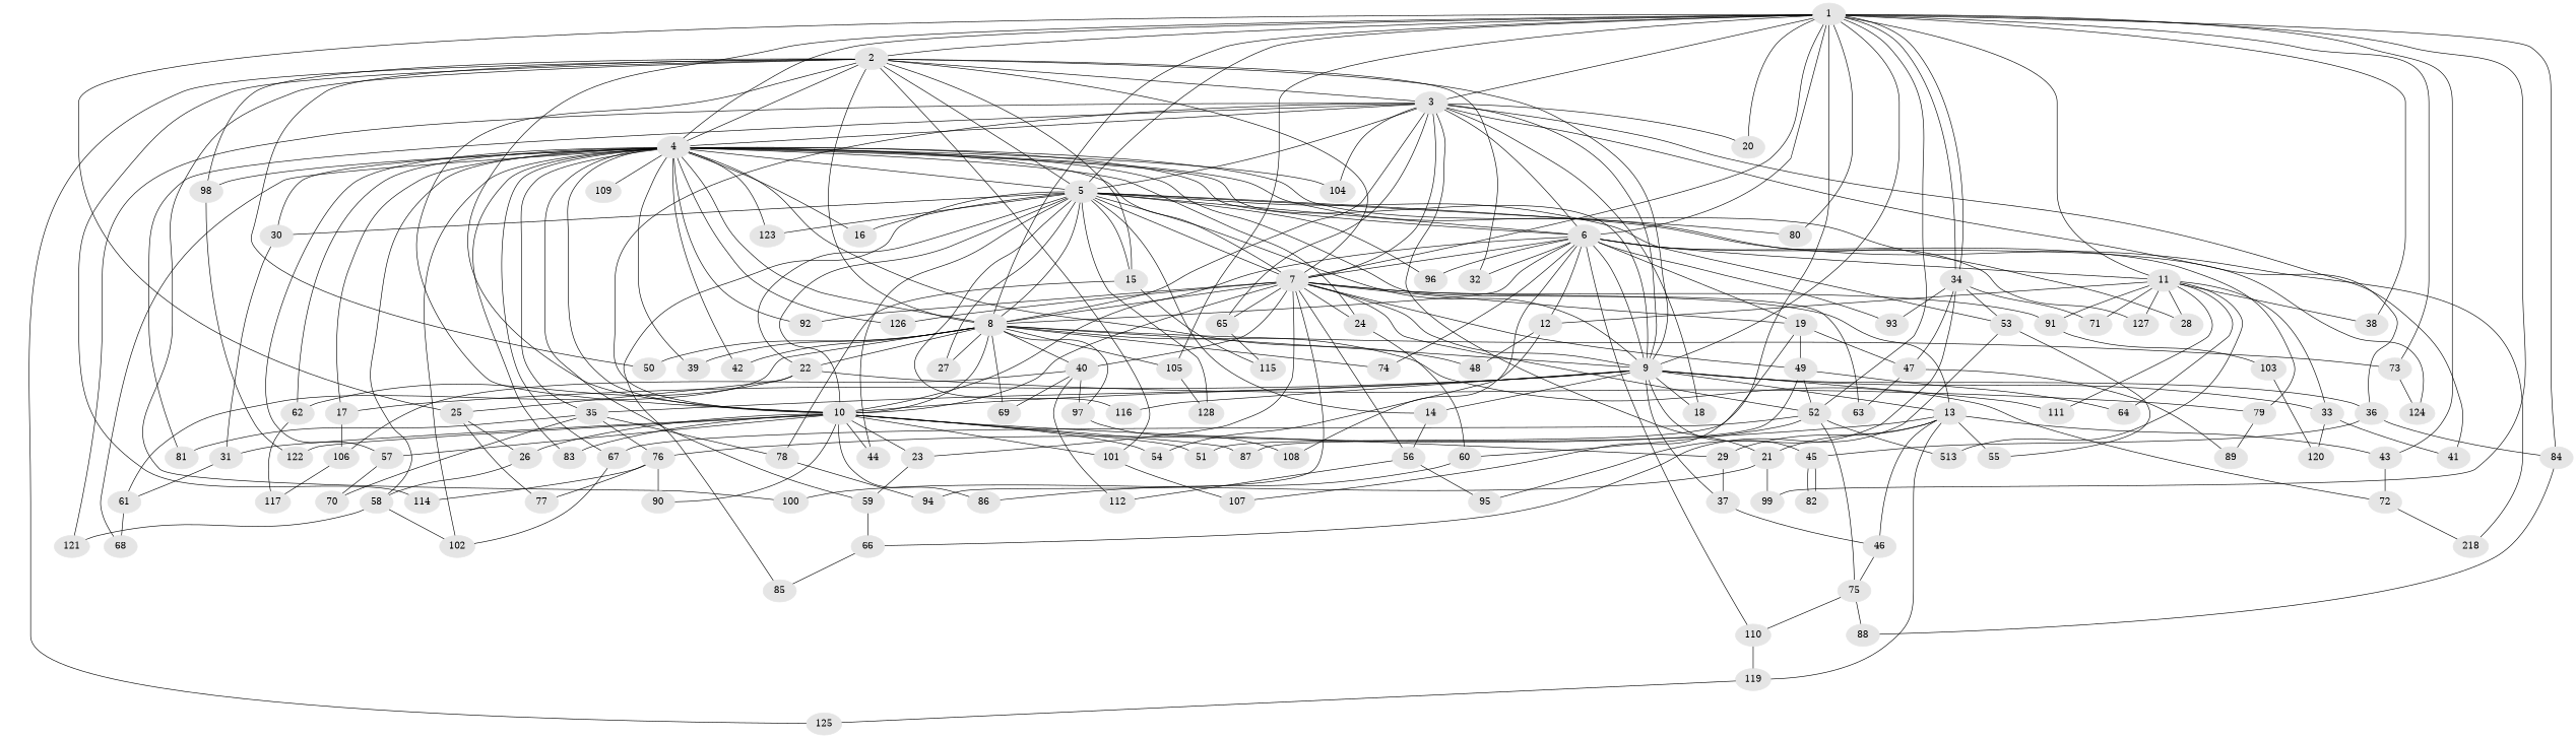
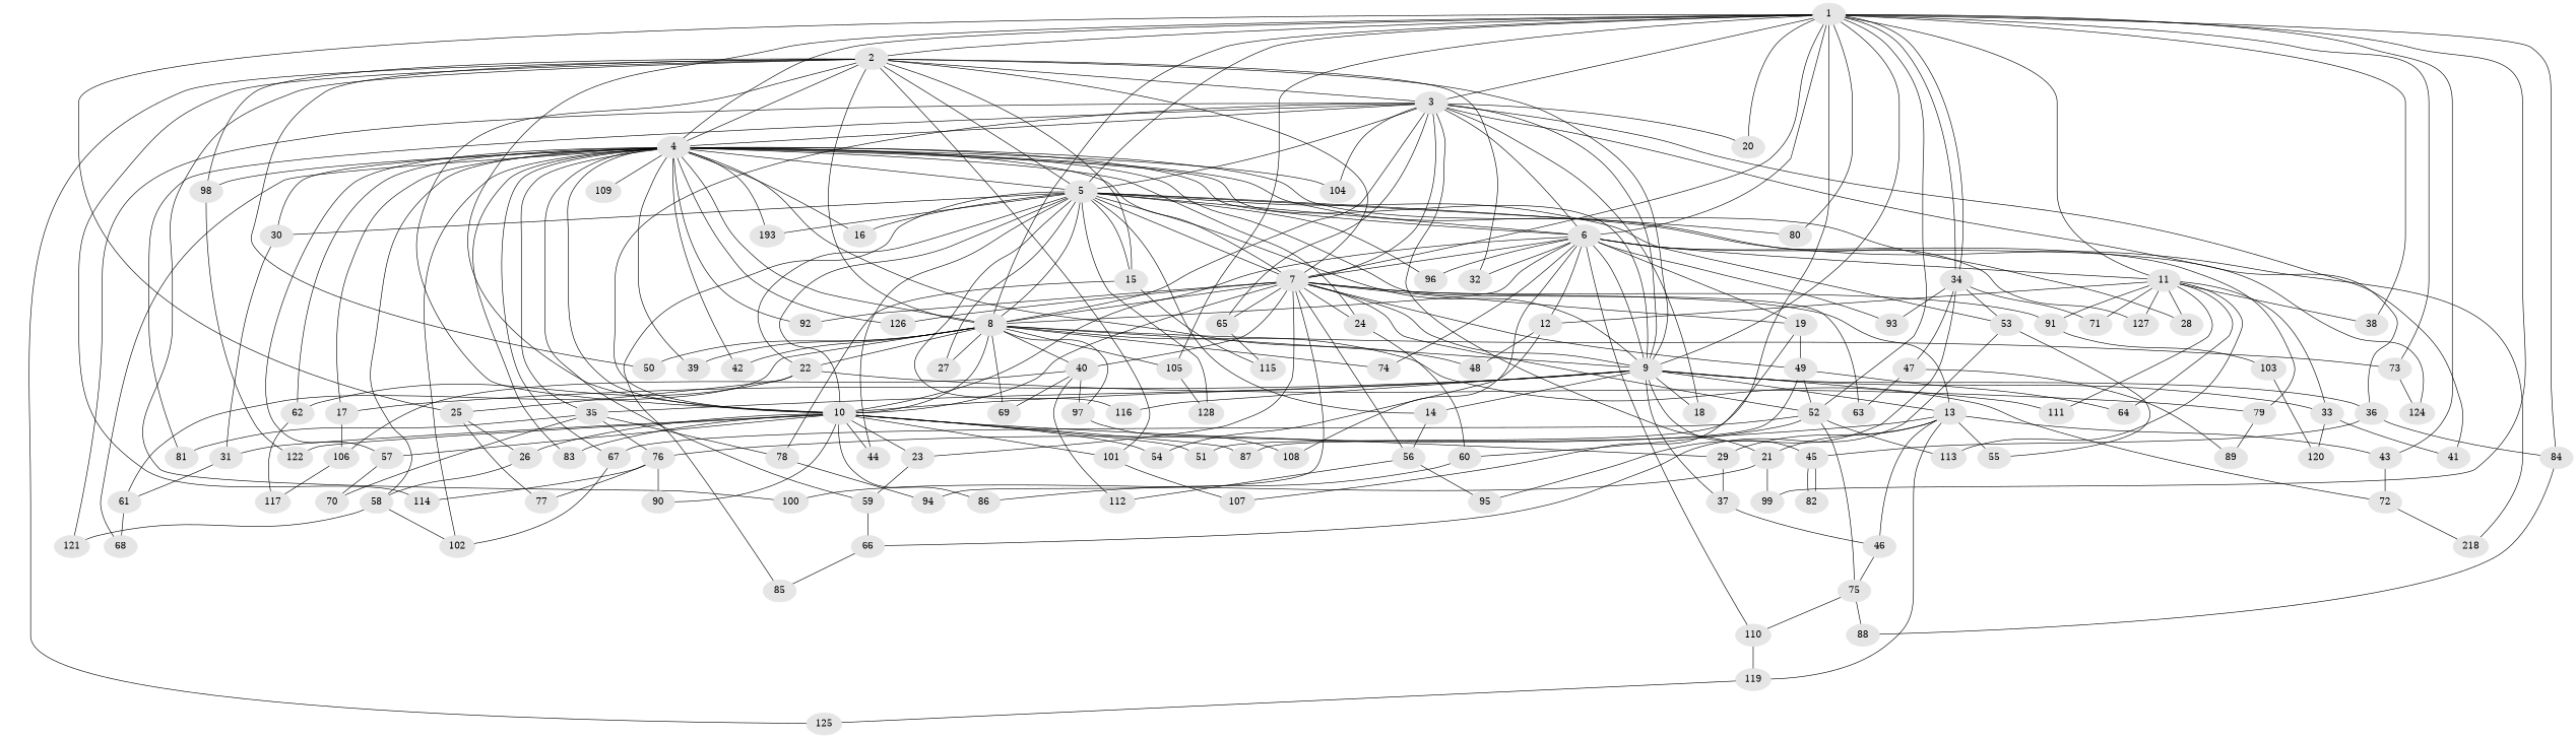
  graph {
    node [color=gray90 style=filled]
    1
    2
    3
    4
    5
    6
    7
    8
    9
    10
    11
    20
    25
    34
    38
    43
    52
    73
    80
    84
    99
    105
    107
    15
    32
    50
    98
    100
    101
    114
    125
    18
    21
    36
    41
    65
    81
    104
    121
    16
    17
    24
    28
    30
    35
    39
    42
    48
    57
    58
    59
    62
    63
    67
    68
    83
    92
    102
    109
-   123
+   123 [label=193]
    126
    127
    14
    22
    27
    44
    53
    85
    96
    116
    n71 [label=218]
    128
    12
    19
    74
    79
    93
    108
    110
    124
    13
    23
    40
    49
    56
    91
    94
    61
    69
    72
    97
    33
    37
    45
    111
    26
    29
    31
    51
    54
    86
    87
    90
    122
    64
    71
-   113 [label=513]
+   113
    77
    47
    95
    60
    75
    88
    78
    115
    106
    76
    70
    66
    117
    55
    89
    119
    46
    112
    103
    120
    82
    1 -- 2
    1 -- 3
    1 -- 4
    1 -- 5
    1 -- 6
    1 -- 7
    1 -- 8
    1 -- 9
    1 -- 10
    1 -- 11
    1 -- 20
    1 -- 25
    1 -- 34
    1 -- 34
    1 -- 38
    1 -- 43
    1 -- 52
    1 -- 73
    1 -- 80
    1 -- 84
    1 -- 99
    1 -- 105
    1 -- 107
    2 -- 3
    2 -- 4
    2 -- 5
    2 -- 7
    2 -- 8
    2 -- 9
    2 -- 10
    2 -- 15
    2 -- 32
    2 -- 50
    2 -- 98
    2 -- 100
    2 -- 101
    2 -- 114
    2 -- 125
    3 -- 4
    3 -- 5
    3 -- 6
    3 -- 7
    3 -- 8
    3 -- 9
    3 -- 10
    3 -- 20
    3 -- 18
    3 -- 21
    3 -- 36
    3 -- 41
    3 -- 65
    3 -- 81
    3 -- 104
    3 -- 121
    4 -- 5
    4 -- 6
    4 -- 7
    4 -- 8
    4 -- 9
    4 -- 10
    4 -- 98
    4 -- 104
    4 -- 16
    4 -- 17
    4 -- 24
    4 -- 28
    4 -- 30
    4 -- 35
    4 -- 39
    4 -- 42
    4 -- 48
    4 -- 57
    4 -- 58
    4 -- 59
    4 -- 62
    4 -- 63
    4 -- 67
    4 -- 68
    4 -- 83
    4 -- 92
    4 -- 102
    4 -- 109
    4 -- 123
    4 -- 126
    4 -- 127
    5 -- 6
    5 -- 7
    5 -- 8
    5 -- 9
    5 -- 10
    5 -- 80
    5 -- 15
    5 -- 16
    5 -- 30
    5 -- 123
    5 -- 14
    5 -- 22
    5 -- 27
    5 -- 44
    5 -- 53
    5 -- 85
    5 -- 96
    5 -- 116
    5 -- n71
    5 -- 128
    6 -- 7
    6 -- 8
    6 -- 9
    6 -- 10
    6 -- 11
    6 -- 32
    6 -- 96
    6 -- 12
    6 -- 19
    6 -- 74
    6 -- 79
    6 -- 93
    6 -- 108
    6 -- 110
    6 -- 124
    7 -- 8
    7 -- 9
    7 -- 10
    7 -- 52
    7 -- 65
    7 -- 24
    7 -- 92
    7 -- 126
    7 -- 19
    7 -- 13
    7 -- 23
    7 -- 40
    7 -- 49
    7 -- 56
    7 -- 91
    7 -- 94
    8 -- 9
    8 -- 10
    8 -- 73
    8 -- 105
    8 -- 50
    8 -- 39
    8 -- 42
    8 -- 22
    8 -- 27
    8 -- 74
    8 -- 40
    8 -- 61
    8 -- 69
    8 -- 72
    8 -- 97
    9 -- 10
    9 -- 18
    9 -- 36
    9 -- 17
    9 -- 35
    9 -- 14
    9 -- 116
    9 -- 13
    9 -- 33
    9 -- 37
    9 -- 45
    9 -- 111
    10 -- 101
    10 -- 57
    10 -- 83
    10 -- 44
    10 -- 23
    10 -- 26
    10 -- 29
    10 -- 31
    10 -- 51
    10 -- 54
    10 -- 86
    10 -- 87
    10 -- 90
    10 -- 122
    11 -- 38
    11 -- 28
    11 -- 127
    11 -- 12
    11 -- 91
    11 -- 33
    11 -- 111
    11 -- 64
    11 -- 71
    11 -- 113
    25 -- 26
    25 -- 77
    34 -- 53
    34 -- 93
    34 -- 71
    34 -- 47
    34 -- 95
    43 -- 72
    52 -- 67
    52 -- 113
    52 -- 60
    52 -- 75
    73 -- 124
    84 -- 88
    105 -- 128
    15 -- 78
    15 -- 115
    98 -- 122
    101 -- 107
    21 -- 99
    21 -- 100
    36 -- 84
    36 -- 45
    65 -- 115
    17 -- 106
    24 -- 60
    30 -- 31
    35 -- 81
    35 -- 78
    35 -- 76
    35 -- 70
    57 -- 70
    58 -- 121
    58 -- 102
    59 -- 66
    62 -- 117
    67 -- 102
    14 -- 56
    22 -- 25
    22 -- 62
    22 -- 79
    53 -- 66
    53 -- 55
    12 -- 48
    12 -- 54
    19 -- 49
    19 -- 51
-   19 -- 47
    79 -- 89
    110 -- 119
    13 -- 43
    13 -- 21
    13 -- 29
    13 -- 76
    13 -- 55
    13 -- 119
    13 -- 46
    23 -- 59
    40 -- 69
    40 -- 97
    40 -- 106
    40 -- 112
    49 -- 52
    49 -- 87
    49 -- 64
    56 -- 95
    56 -- 112
    91 -- 103
    61 -- 68
    72 -- n71
    97 -- 108
    33 -- 41
    33 -- 120
    37 -- 46
    45 -- 82
    45 -- 82
    26 -- 58
    29 -- 37
    31 -- 61
    47 -- 63
    47 -- 89
    60 -- 86
    75 -- 110
    75 -- 88
    78 -- 94
    106 -- 117
    76 -- 114
    76 -- 90
    76 -- 77
    66 -- 85
    119 -- 125
    46 -- 75
    103 -- 120
  }
